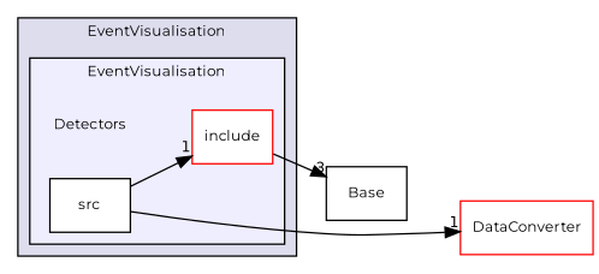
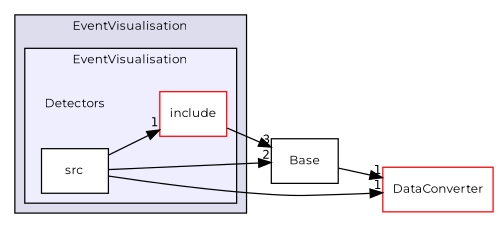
  digraph {
    compound=true
    fontname=Montserrat
    rankdir=LR
    node [color=red fontname=Montserrat fontsize=10 shape=box]
    edge [fontname=Montserrat headlabel=1 labeldistance=1.5 labelfontname=Helvetica labelfontsize=10]
    n1 [label=Detectors shape=plaintext]
    n2 [fillcolor=white label=include style=filled]
    n3 [color=black fillcolor=white label=src style=filled]
    n4 [color=black label=Base]
    n5 [label=DataConverter]
    subgraph cluster_1 {
      bgcolor="#ddddee"
      fontsize=10
      label=EventVisualisation
      pencolor=black
      subgraph cluster_2 {
        bgcolor="#eeeeff"
        fontsize=10
        label=EventVisualisation
        pencolor=black
        n1
        n2
        n3
      }
    }
    n2 -> n4 [headlabel=3]
    n3 -> n2
+   n3 -> n4 [headlabel=2]
    n3 -> n5
+   n4 -> n5
  }
